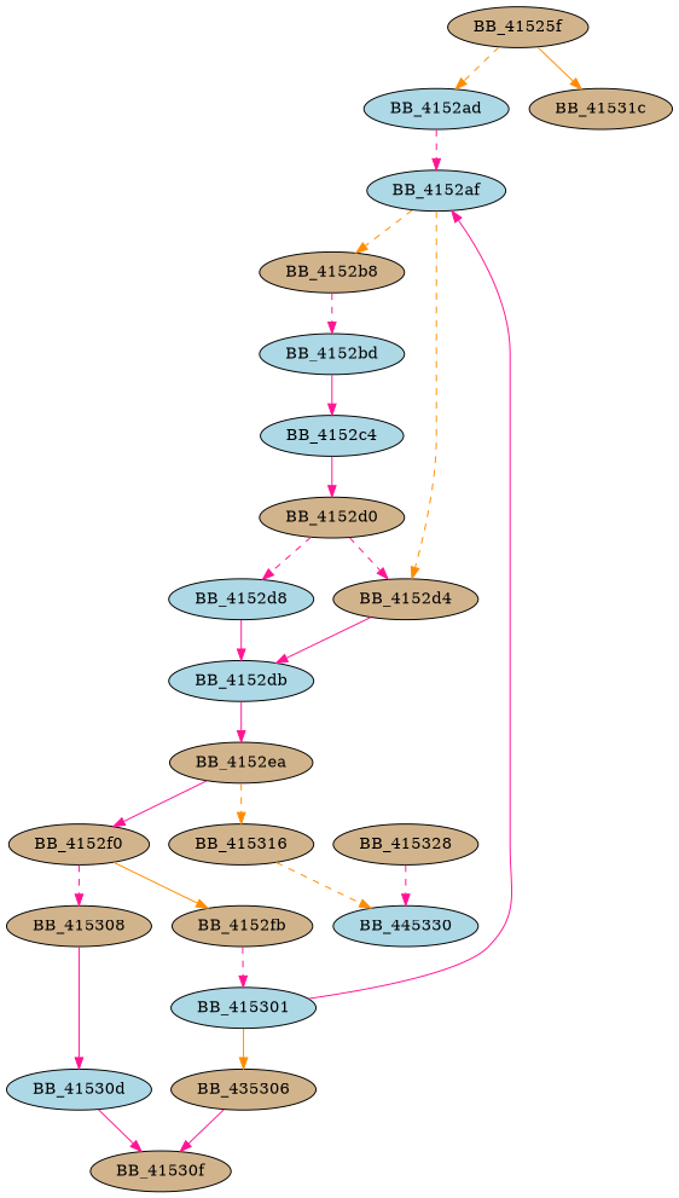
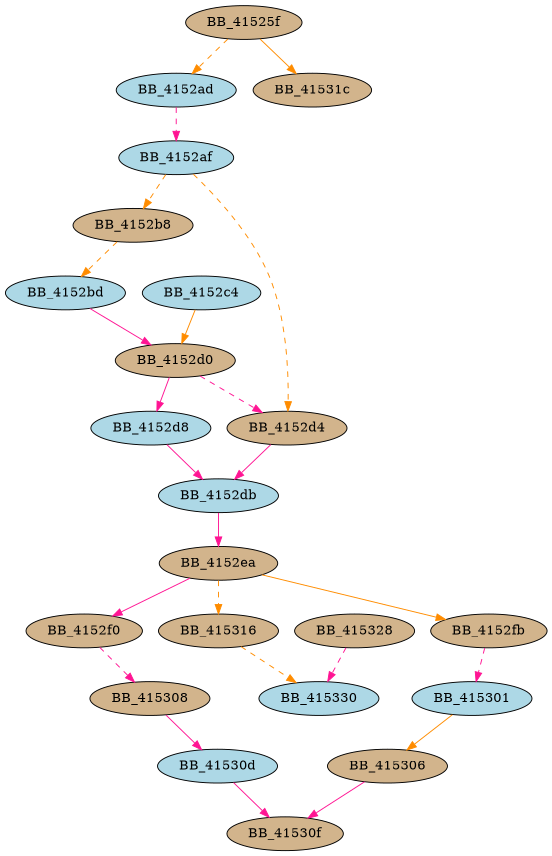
  digraph {
    node [fillcolor=tan style=filled]
    edge [color=deeppink style=solid]
    n1 [label=BB_41525f]
    BB_4152ad [fillcolor=lightblue]
    BB_41531c
    BB_4152af [fillcolor=lightblue]
    BB_4152b8
    BB_4152d4
    BB_4152bd [fillcolor=lightblue]
    BB_4152d0
    BB_4152d8 [fillcolor=lightblue]
    BB_4152c4 [fillcolor=lightblue]
    BB_4152db [fillcolor=lightblue]
    BB_4152ea
    BB_4152f0
    BB_415316
    BB_4152fb
    BB_415308
-   BB_415330 [fillcolor=lightblue label=BB_445330]
+   BB_415330 [fillcolor=lightblue]
    BB_415301 [fillcolor=lightblue]
    BB_41530d [fillcolor=lightblue]
-   BB_415306 [label=BB_435306]
+   BB_415306
    BB_41530f
    BB_415328
    n1 -> BB_4152ad [color=darkorange style=dashed]
    n1 -> BB_41531c [color=darkorange]
    BB_4152ad -> BB_4152af [style=dashed]
    BB_4152af -> BB_4152b8 [color=darkorange style=dashed]
    BB_4152af -> BB_4152d4 [color=darkorange style=dashed]
-   BB_4152b8 -> BB_4152bd [style=dashed]
+   BB_4152b8 -> BB_4152bd [color=darkorange style=dashed]
    BB_4152d4 -> BB_4152db
-   BB_4152bd -> BB_4152c4
+   BB_4152bd -> BB_4152d0
    BB_4152d0 -> BB_4152d4 [style=dashed]
-   BB_4152d0 -> BB_4152d8 [style=dashed]
+   BB_4152d0 -> BB_4152d8
    BB_4152d8 -> BB_4152db
-   BB_4152c4 -> BB_4152d0
+   BB_4152c4 -> BB_4152d0 [color=darkorange]
    BB_4152db -> BB_4152ea
    BB_4152ea -> BB_4152f0
    BB_4152ea -> BB_415316 [color=darkorange style=dashed]
-   BB_4152f0 -> BB_4152fb [color=darkorange]
+   BB_4152ea -> BB_4152fb [color=darkorange]
    BB_4152f0 -> BB_415308 [style=dashed]
    BB_415316 -> BB_415330 [color=darkorange style=dashed]
    BB_4152fb -> BB_415301 [style=dashed]
    BB_415308 -> BB_41530d
-   BB_415301 -> BB_4152af
    BB_415301 -> BB_415306 [color=darkorange]
    BB_41530d -> BB_41530f
    BB_415306 -> BB_41530f
    BB_415328 -> BB_415330 [style=dashed]
  }
